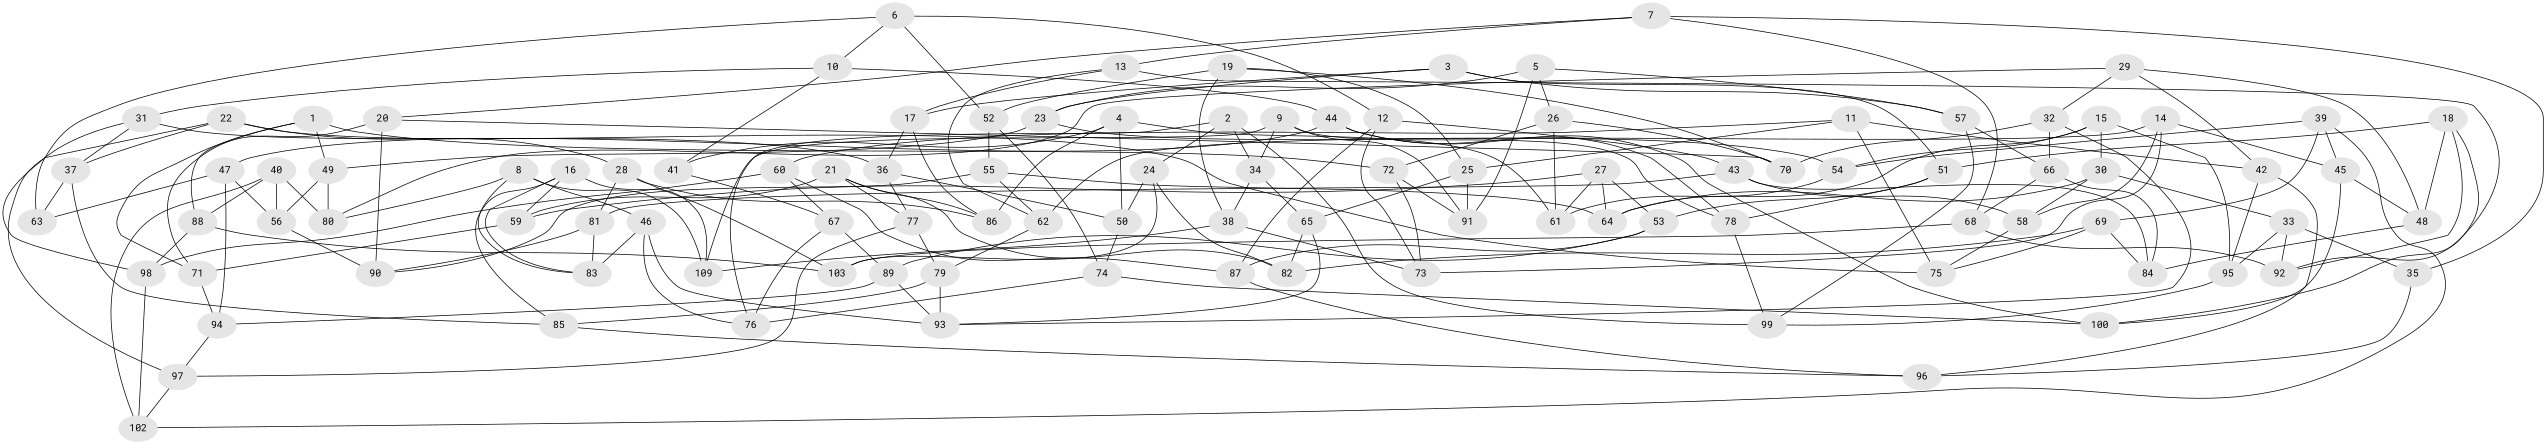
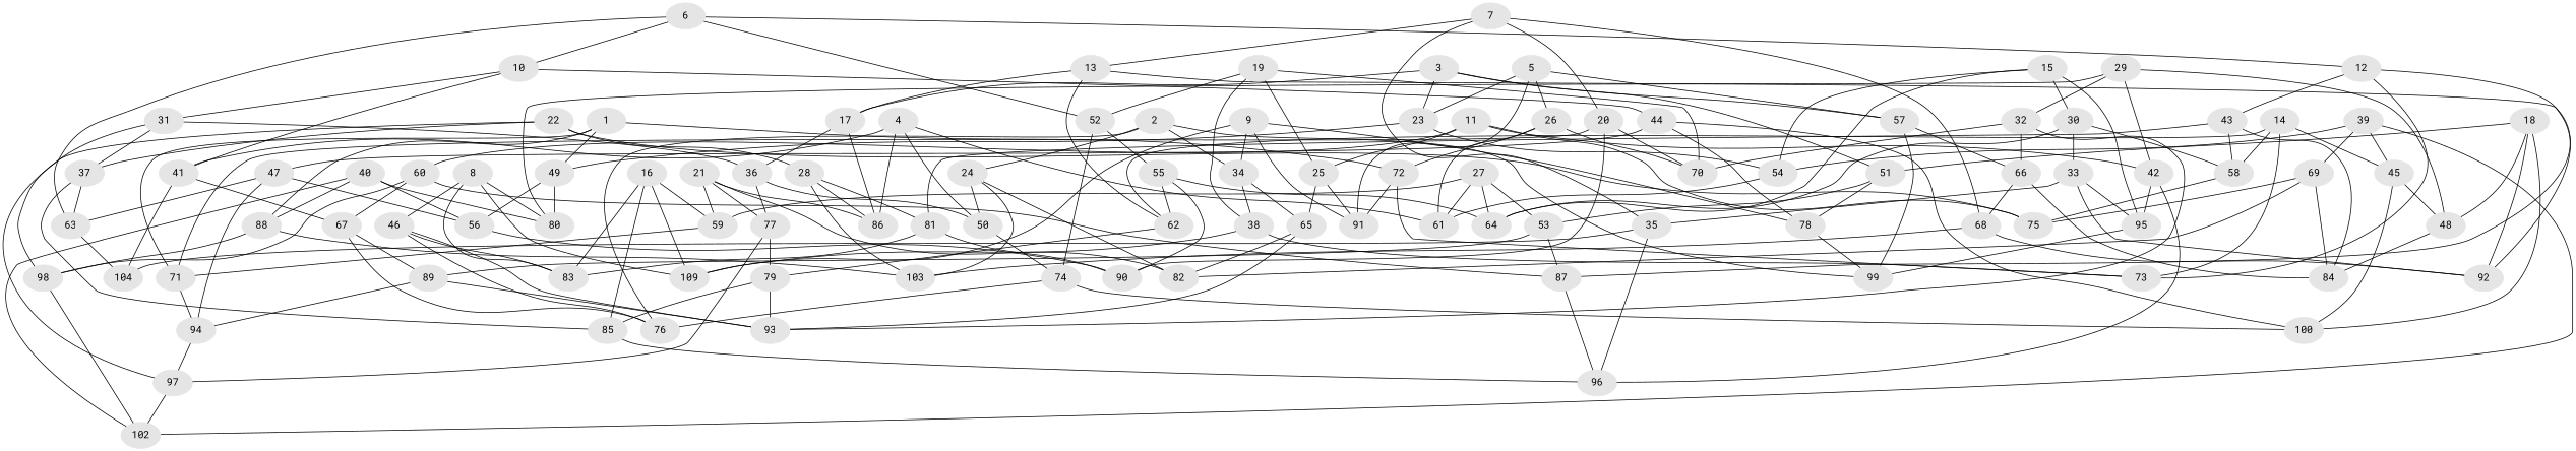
  graph {
    fontname="Roboto Mono"
    node [color=gray90 fontname="Roboto Mono" style=filled]
    edge [fontname="Roboto Mono"]
    1
    49
    71
    72
    88
    80
    56
    94
    91
    73
    103
    98
    2
    24
    34
    76
    99
    50
    82
    38
    65
    3
    17
    23
    51
    57
    86
    36
    54
    78
    53
    66
    4
    41
    61
+   104
    67
    74
    5
    26
    70
    6
    10
    12
    52
    63
    31
    44
    43
    87
    55
    7
    13
    20
    35
    68
    62
    92
    90
    96
    8
    46
    83
    n64 [label=109]
    93
    9
    37
    100
    47
    11
    25
    42
    60
    75
    95
    58
    81
    84
    79
    14
    45
    48
    15
    30
    64
    33
    16
    59
    85
    77
    18
    19
    21
    97
    22
    28
    102
    27
    89
    29
    32
    39
    69
    40
    1 -- 49
    1 -- 71
    1 -- 72
    1 -- 88
    49 -- 80
    49 -- 56
    71 -- 94
    72 -- 91
    72 -- 73
    88 -- 103
    88 -- 98
    56 -- 90
    94 -- 97
    98 -- 102
    2 -- 24
    2 -- 34
    2 -- 76
    2 -- 99
    24 -- 103
    24 -- 50
    24 -- 82
    34 -- 38
    34 -- 65
    50 -- 74
    38 -- 73
    38 -- n64
    65 -- 82
    65 -- 93
    3 -- 17
    3 -- 23
    3 -- 51
    3 -- 57
    17 -- 86
    17 -- 36
    23 -- 49
    23 -- 54
    51 -- 78
    51 -- 53
    57 -- 99
    57 -- 66
    36 -- 50
    36 -- 77
    54 -- 61
    78 -- 99
    53 -- 87
    53 -- 89
    66 -- 68
    66 -- 84
    4 -- 50
    4 -- 86
    4 -- 41
    4 -- 61
+   41 -- 104
    41 -- 67
    67 -- 76
    67 -- 89
    74 -- 76
    74 -- 100
    5 -- 91
    5 -- 23
    5 -- 57
    5 -- 26
    26 -- 72
    26 -- 61
    26 -- 70
    6 -- 10
    6 -- 12
    6 -- 52
    6 -- 63
    10 -- 41
    10 -- 31
    10 -- 44
    12 -- 73
    12 -- 43
    12 -- 87
    52 -- 74
    52 -- 55
+   63 -- 104
    31 -- 98
    31 -- 36
    31 -- 37
    44 -- 78
    44 -- 100
    44 -- 47
    43 -- 58
    43 -- 81
    43 -- 84
    87 -- 96
    55 -- 62
    55 -- 90
    55 -- 64
    7 -- 13
    7 -- 20
    7 -- 35
    7 -- 68
    13 -- 17
    13 -- 62
    13 -- 92
    20 -- 71
    20 -- 70
    20 -- 90
+   35 -- 104
    35 -- 96
    68 -- 103
    68 -- 92
    62 -- 79
    8 -- 80
    8 -- 46
    8 -- 83
    8 -- n64
    46 -- 76
    46 -- 83
    46 -- 93
    9 -- 91
    9 -- 34
    9 -- 78
    9 -- n64
    37 -- 63
    37 -- 85
    47 -- 56
    47 -- 94
    47 -- 63
    11 -- 25
    11 -- 42
    11 -- 60
    11 -- 75
    25 -- 91
    25 -- 65
    42 -- 96
    42 -- 95
    60 -- 98
    60 -- 67
    60 -- 87
    95 -- 99
    58 -- 75
    81 -- 90
    81 -- 83
    79 -- 93
    79 -- 85
    14 -- 73
    14 -- 62
    14 -- 58
    14 -- 45
    45 -- 100
    45 -- 48
    48 -- 84
    15 -- 54
    15 -- 95
    15 -- 30
    15 -- 64
    30 -- 58
    30 -- 64
    30 -- 33
    33 -- 35
    33 -- 92
    33 -- 95
    16 -- 83
    16 -- n64
    16 -- 59
    16 -- 85
    59 -- 71
    85 -- 96
    77 -- 79
    77 -- 97
    18 -- 51
    18 -- 92
    18 -- 100
    18 -- 48
    19 -- 38
    19 -- 70
    19 -- 52
    19 -- 25
    21 -- 82
    21 -- 86
    21 -- 59
    21 -- 77
    97 -- 102
    22 -- 37
    22 -- 75
    22 -- 97
    22 -- 28
    28 -- 103
    28 -- 86
    28 -- 81
    27 -- 53
    27 -- 61
    27 -- 64
    27 -- 59
    89 -- 94
    89 -- 93
    29 -- 80
    29 -- 42
    29 -- 48
    29 -- 32
    32 -- 66
    32 -- 70
    32 -- 93
    39 -- 54
    39 -- 45
    39 -- 102
    39 -- 69
    69 -- 82
    69 -- 75
    69 -- 84
    40 -- 88
    40 -- 80
    40 -- 56
    40 -- 102
  }
